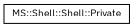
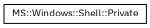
  digraph {
    rankdir=LR
    fontname="IBM Plex Sans"
-   n1 [color=black fillcolor=white fontname="IBM Plex Sans" fontsize=10 height=0.2 label="MS::Shell::Shell::Private" shape=record style=filled width=0.4]
+   n1 [color=black fillcolor=white fontname="IBM Plex Sans" fontsize=10 height=0.2 label="MS::Windows::Shell::Private" shape=record style=filled width=0.4]
  }
